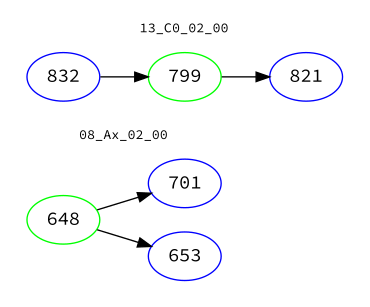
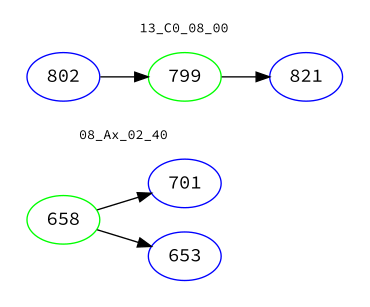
  digraph {
    fontname="Source Code Pro"
    rankdir=LR
    node [color=blue fontname="Source Code Pro"]
    edge [color=black fontname="Source Code Pro"]
    n1 [label=653]
-   n2 [color=green label=648]
+   n2 [color=green label=658]
    n3 [label=701]
-   n4 [label=832]
+   n4 [label=802]
    n5 [color=green label=799]
    n6 [label=821]
    subgraph cluster_1 {
      color=white
      fontsize=10
-     label="08_Ax_02_00"
+     label="08_Ax_02_40"
      n1
      n2
      n3
    }
    subgraph cluster_2 {
      color=white
      fontsize=10
-     label="13_C0_02_00"
+     label="13_C0_08_00"
      n4
      n5
      n6
    }
    n2 -> n1
    n2 -> n3
    n4 -> n5
    n5 -> n6
  }
